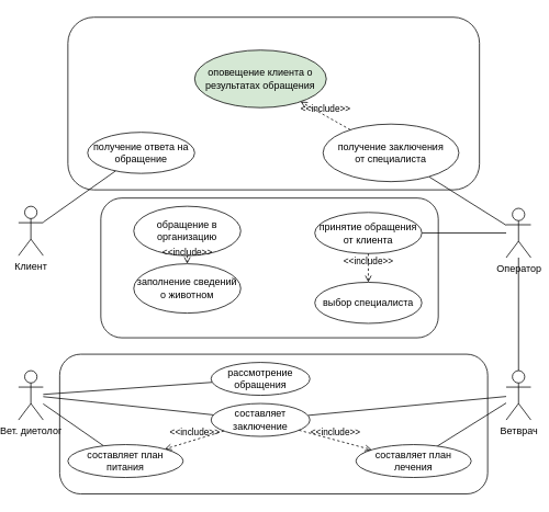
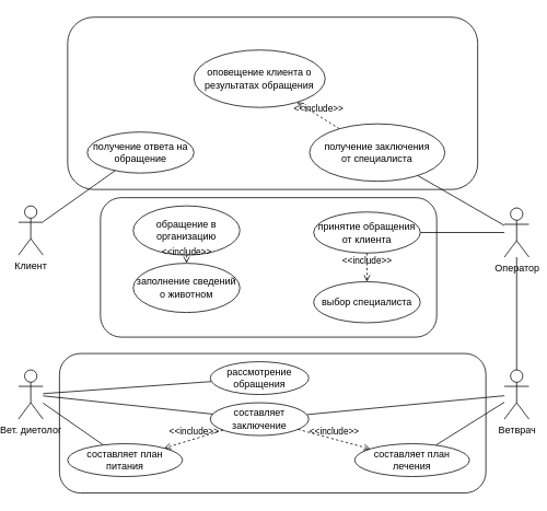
  <mxCell id="0" />
  <mxCell id="1" parent="0" />
  <mxCell id="2" value="" style="rounded=1;whiteSpace=wrap;html=1;fillColor=none;" vertex="1" parent="1"><mxGeometry x="70" y="430" width="520" height="170" as="geometry" /></mxCell>
  <mxCell id="3" value="" style="rounded=1;whiteSpace=wrap;html=1;fillColor=none;" vertex="1" parent="1"><mxGeometry x="120" y="240" width="410" height="170" as="geometry" /></mxCell>
  <mxCell id="4" value="" style="rounded=1;whiteSpace=wrap;html=1;fillColor=none;" vertex="1" parent="1"><mxGeometry x="80" y="20" width="500" height="210" as="geometry" /></mxCell>
  <mxCell id="5" style="rounded=0;orthogonalLoop=1;jettySize=auto;html=1;endArrow=none;endFill=0;" parent="1" source="6" target="13" edge="1"><mxGeometry relative="1" as="geometry" /></mxCell>
  <mxCell id="6" value="Клиент" style="shape=umlActor;verticalLabelPosition=bottom;verticalAlign=top;html=1;outlineConnect=0;" parent="1" vertex="1"><mxGeometry x="20" y="250" width="30" height="60" as="geometry" /></mxCell>
  <mxCell id="7" value="Оператор" style="shape=umlActor;verticalLabelPosition=bottom;verticalAlign=top;html=1;outlineConnect=0;" parent="1" vertex="1"><mxGeometry x="612.5" y="252.5" width="30" height="60" as="geometry" /></mxCell>
  <mxCell id="8" style="rounded=0;orthogonalLoop=1;jettySize=auto;html=1;endArrow=none;endFill=0;" parent="1" source="11" target="7" edge="1"><mxGeometry relative="1" as="geometry"><mxPoint x="535" y="525" as="sourcePoint" /></mxGeometry></mxCell>
  <mxCell id="9" style="rounded=0;orthogonalLoop=1;jettySize=auto;html=1;endArrow=none;endFill=0;" parent="1" source="11" target="19" edge="1"><mxGeometry relative="1" as="geometry" /></mxCell>
  <mxCell id="10" style="rounded=0;orthogonalLoop=1;jettySize=auto;html=1;endArrow=none;endFill=0;" parent="1" source="11" target="20" edge="1"><mxGeometry relative="1" as="geometry" /></mxCell>
  <mxCell id="11" value="Ветврач" style="shape=umlActor;verticalLabelPosition=bottom;verticalAlign=top;html=1;outlineConnect=0;" parent="1" vertex="1"><mxGeometry x="612.5" y="450" width="30" height="60" as="geometry" /></mxCell>
  <mxCell id="12" value="обращение в организацию " style="ellipse;whiteSpace=wrap;html=1;align=center;newEdgeStyle={&quot;edgeStyle&quot;:&quot;entityRelationEdgeStyle&quot;,&quot;startArrow&quot;:&quot;none&quot;,&quot;endArrow&quot;:&quot;none&quot;,&quot;segment&quot;:10,&quot;curved&quot;:1};treeFolding=1;treeMoving=1;" parent="1" vertex="1"><mxGeometry x="160" y="250" width="130" height="60" as="geometry" /></mxCell>
  <mxCell id="13" value="получение ответа на обращение" style="ellipse;whiteSpace=wrap;html=1;align=center;newEdgeStyle={&quot;edgeStyle&quot;:&quot;entityRelationEdgeStyle&quot;,&quot;startArrow&quot;:&quot;none&quot;,&quot;endArrow&quot;:&quot;none&quot;,&quot;segment&quot;:10,&quot;curved&quot;:1};treeFolding=1;treeMoving=1;" parent="1" vertex="1"><mxGeometry x="104" y="160" width="130" height="50" as="geometry" /></mxCell>
  <mxCell id="14" style="edgeStyle=none;rounded=0;orthogonalLoop=1;jettySize=auto;html=1;endArrow=none;endFill=0;" edge="1" parent="1" source="15" target="7"><mxGeometry relative="1" as="geometry" /></mxCell>
  <mxCell id="15" value="принятие обращения от клиента" style="ellipse;whiteSpace=wrap;html=1;align=center;newEdgeStyle={&quot;edgeStyle&quot;:&quot;entityRelationEdgeStyle&quot;,&quot;startArrow&quot;:&quot;none&quot;,&quot;endArrow&quot;:&quot;none&quot;,&quot;segment&quot;:10,&quot;curved&quot;:1};treeFolding=1;treeMoving=1;" parent="1" vertex="1"><mxGeometry x="380" y="257.5" width="130" height="50" as="geometry" /></mxCell>
  <mxCell id="16" style="edgeStyle=none;rounded=0;orthogonalLoop=1;jettySize=auto;html=1;endArrow=none;endFill=0;" edge="1" parent="1" source="17" target="7"><mxGeometry relative="1" as="geometry"><mxPoint x="580" y="300" as="targetPoint" /></mxGeometry></mxCell>
- <mxCell id="17" value="&lt;div&gt;получение заключения&lt;/div&gt;&lt;div&gt;от специалиста&lt;br&gt;&lt;/div&gt;" style="ellipse;whiteSpace=wrap;html=1;align=center;newEdgeStyle={&quot;edgeStyle&quot;:&quot;entityRelationEdgeStyle&quot;,&quot;startArrow&quot;:&quot;none&quot;,&quot;endArrow&quot;:&quot;none&quot;,&quot;segment&quot;:10,&quot;curved&quot;:1};treeFolding=1;treeMoving=1;" parent="1" vertex="1"><mxGeometry x="390" y="150" width="165" height="70" as="geometry" /></mxCell>
+ <mxCell id="17" value="&lt;div&gt;получение заключения&lt;/div&gt;&lt;div&gt;от специалиста&lt;br&gt;&lt;/div&gt;" style="ellipse;whiteSpace=wrap;html=1;align=center;newEdgeStyle={&quot;edgeStyle&quot;:&quot;entityRelationEdgeStyle&quot;,&quot;startArrow&quot;:&quot;none&quot;,&quot;endArrow&quot;:&quot;none&quot;,&quot;segment&quot;:10,&quot;curved&quot;:1};treeFolding=1;treeMoving=1;" parent="1" vertex="1"><mxGeometry x="375" y="150" width="165" height="70" as="geometry" /></mxCell>
  <mxCell id="18" value="рассмотрение обращения" style="ellipse;whiteSpace=wrap;html=1;align=center;newEdgeStyle={&quot;edgeStyle&quot;:&quot;entityRelationEdgeStyle&quot;,&quot;startArrow&quot;:&quot;none&quot;,&quot;endArrow&quot;:&quot;none&quot;,&quot;segment&quot;:10,&quot;curved&quot;:1};treeFolding=1;treeMoving=1;" parent="1" vertex="1"><mxGeometry x="254" y="440" width="120" height="40" as="geometry" /></mxCell>
  <mxCell id="19" value="составляет план лечения" style="ellipse;whiteSpace=wrap;html=1;align=center;newEdgeStyle={&quot;edgeStyle&quot;:&quot;entityRelationEdgeStyle&quot;,&quot;startArrow&quot;:&quot;none&quot;,&quot;endArrow&quot;:&quot;none&quot;,&quot;segment&quot;:10,&quot;curved&quot;:1};treeFolding=1;treeMoving=1;" parent="1" vertex="1"><mxGeometry x="430" y="540" width="140" height="40" as="geometry" /></mxCell>
  <mxCell id="20" value="составляет заключение" style="ellipse;whiteSpace=wrap;html=1;align=center;newEdgeStyle={&quot;edgeStyle&quot;:&quot;entityRelationEdgeStyle&quot;,&quot;startArrow&quot;:&quot;none&quot;,&quot;endArrow&quot;:&quot;none&quot;,&quot;segment&quot;:10,&quot;curved&quot;:1};treeFolding=1;treeMoving=1;" parent="1" vertex="1"><mxGeometry x="254" y="490" width="120" height="40" as="geometry" /></mxCell>
  <mxCell id="21" value="&amp;lt;&amp;lt;include&amp;gt;&amp;gt;" style="html=1;verticalAlign=bottom;labelBackgroundColor=none;endArrow=open;endFill=0;dashed=1;" edge="1" parent="1" source="17" target="22"><mxGeometry width="160" relative="1" as="geometry"><mxPoint x="530" y="450" as="sourcePoint" /><mxPoint x="690" y="450" as="targetPoint" /></mxGeometry></mxCell>
- <mxCell id="22" value="оповещение клиента о результатах обращения" style="ellipse;whiteSpace=wrap;html=1;align=center;newEdgeStyle={&quot;edgeStyle&quot;:&quot;entityRelationEdgeStyle&quot;,&quot;startArrow&quot;:&quot;none&quot;,&quot;endArrow&quot;:&quot;none&quot;,&quot;segment&quot;:10,&quot;curved&quot;:1};treeFolding=1;treeMoving=1;fillColor=#d5e8d4;" vertex="1" parent="1"><mxGeometry x="234" y="60" width="160" height="70" as="geometry" /></mxCell>
+ <mxCell id="22" value="оповещение клиента о результатах обращения" style="ellipse;whiteSpace=wrap;html=1;align=center;newEdgeStyle={&quot;edgeStyle&quot;:&quot;entityRelationEdgeStyle&quot;,&quot;startArrow&quot;:&quot;none&quot;,&quot;endArrow&quot;:&quot;none&quot;,&quot;segment&quot;:10,&quot;curved&quot;:1};treeFolding=1;treeMoving=1;" vertex="1" parent="1"><mxGeometry x="234" y="60" width="160" height="70" as="geometry" /></mxCell>
  <mxCell id="23" style="edgeStyle=none;rounded=0;orthogonalLoop=1;jettySize=auto;html=1;endArrow=none;endFill=0;" edge="1" parent="1" source="26" target="18"><mxGeometry relative="1" as="geometry" /></mxCell>
  <mxCell id="24" style="edgeStyle=none;rounded=0;orthogonalLoop=1;jettySize=auto;html=1;endArrow=none;endFill=0;" edge="1" parent="1" source="26" target="20"><mxGeometry relative="1" as="geometry" /></mxCell>
  <mxCell id="25" style="edgeStyle=none;rounded=0;orthogonalLoop=1;jettySize=auto;html=1;endArrow=none;endFill=0;" edge="1" parent="1" source="26" target="31"><mxGeometry relative="1" as="geometry" /></mxCell>
  <mxCell id="26" value="Вет. диетолог" style="shape=umlActor;verticalLabelPosition=bottom;verticalAlign=top;html=1;outlineConnect=0;" vertex="1" parent="1"><mxGeometry x="20" y="450" width="30" height="60" as="geometry" /></mxCell>
  <mxCell id="27" value="заполнение сведений &lt;br&gt;о животном" style="ellipse;whiteSpace=wrap;html=1;align=center;newEdgeStyle={&quot;edgeStyle&quot;:&quot;entityRelationEdgeStyle&quot;,&quot;startArrow&quot;:&quot;none&quot;,&quot;endArrow&quot;:&quot;none&quot;,&quot;segment&quot;:10,&quot;curved&quot;:1};treeFolding=1;treeMoving=1;" vertex="1" parent="1"><mxGeometry x="160" y="320" width="130" height="60" as="geometry" /></mxCell>
  <mxCell id="28" value="&amp;lt;&amp;lt;include&amp;gt;&amp;gt;" style="html=1;verticalAlign=bottom;labelBackgroundColor=none;endArrow=open;endFill=0;dashed=1;" edge="1" parent="1" source="12" target="27"><mxGeometry width="160" relative="1" as="geometry"><mxPoint x="344" y="456" as="sourcePoint" /><mxPoint x="246.115" y="473.502" as="targetPoint" /></mxGeometry></mxCell>
  <mxCell id="29" value="выбор специалиста" style="ellipse;whiteSpace=wrap;html=1;align=center;newEdgeStyle={&quot;edgeStyle&quot;:&quot;entityRelationEdgeStyle&quot;,&quot;startArrow&quot;:&quot;none&quot;,&quot;endArrow&quot;:&quot;none&quot;,&quot;segment&quot;:10,&quot;curved&quot;:1};treeFolding=1;treeMoving=1;" vertex="1" parent="1"><mxGeometry x="380" y="342.5" width="130" height="50" as="geometry" /></mxCell>
  <mxCell id="30" value="&amp;lt;&amp;lt;include&amp;gt;&amp;gt;" style="html=1;verticalAlign=bottom;labelBackgroundColor=none;endArrow=open;endFill=0;dashed=1;" edge="1" parent="1" source="15" target="29"><mxGeometry width="160" relative="1" as="geometry"><mxPoint x="225.881" y="261.331" as="sourcePoint" /><mxPoint x="314.2" y="228.716" as="targetPoint" /></mxGeometry></mxCell>
  <mxCell id="31" value="составляет план питания" style="ellipse;whiteSpace=wrap;html=1;align=center;newEdgeStyle={&quot;edgeStyle&quot;:&quot;entityRelationEdgeStyle&quot;,&quot;startArrow&quot;:&quot;none&quot;,&quot;endArrow&quot;:&quot;none&quot;,&quot;segment&quot;:10,&quot;curved&quot;:1};treeFolding=1;treeMoving=1;" vertex="1" parent="1"><mxGeometry x="80" y="540" width="140" height="40" as="geometry" /></mxCell>
  <mxCell id="32" value="&amp;lt;&amp;lt;include&amp;gt;&amp;gt;" style="html=1;verticalAlign=bottom;labelBackgroundColor=none;endArrow=open;endFill=0;dashed=1;" edge="1" parent="1" source="20" target="31"><mxGeometry width="160" relative="1" as="geometry"><mxPoint x="140" y="630" as="sourcePoint" /><mxPoint x="300" y="630" as="targetPoint" /></mxGeometry></mxCell>
  <mxCell id="33" value="&amp;lt;&amp;lt;include&amp;gt;&amp;gt;" style="html=1;verticalAlign=bottom;labelBackgroundColor=none;endArrow=open;endFill=0;dashed=1;" edge="1" parent="1" source="20" target="19"><mxGeometry width="160" relative="1" as="geometry"><mxPoint x="279.517" y="533.422" as="sourcePoint" /><mxPoint x="207.866" y="555.407" as="targetPoint" /></mxGeometry></mxCell>
